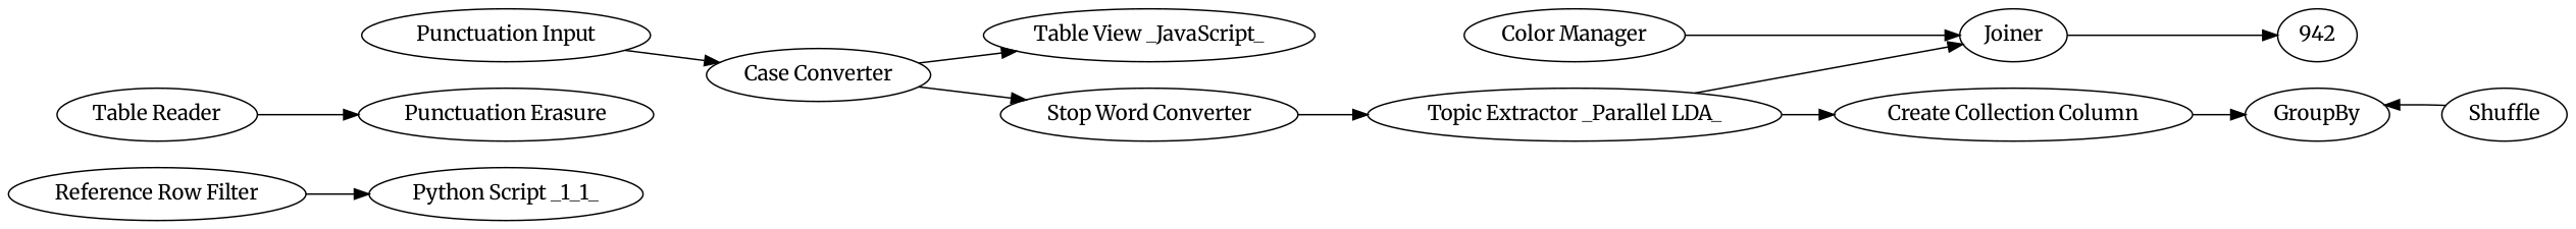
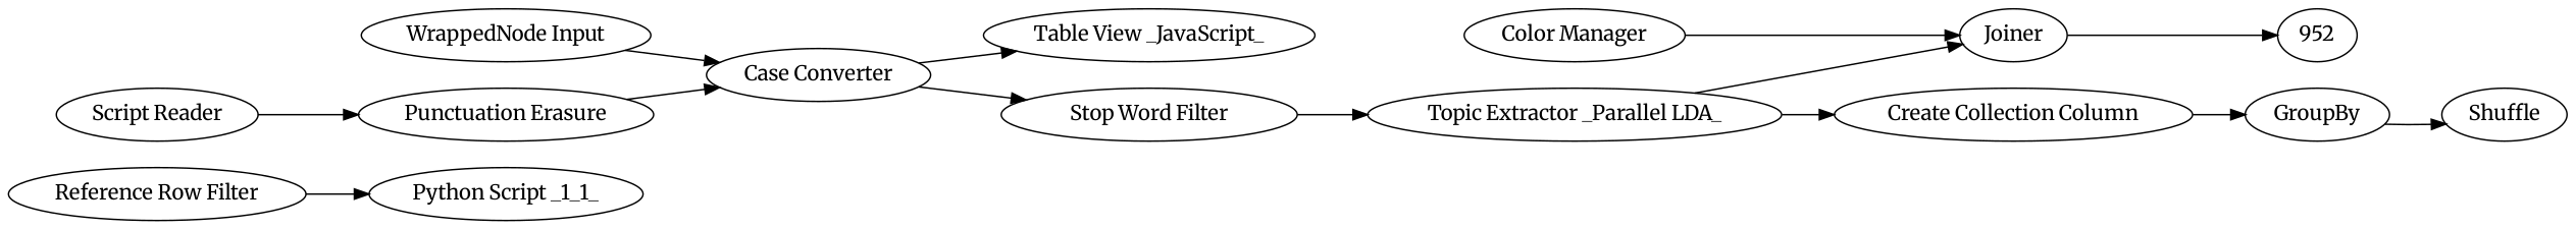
  digraph {
    fontname=Merriweather
    rankdir=LR
    node [fontname=Merriweather]
    edge [fontname=Merriweather]
    n1 [label="Python Script _1_1_"]
    n2 [label="Color Manager"]
    n3 [label=Joiner]
    n4 [label="Topic Extractor _Parallel LDA_"]
    n5 [label="Create Collection Column"]
    n6 [label=GroupBy]
-   942
+   942 [label=952]
    n8 [label="Reference Row Filter"]
    n9 [label=Shuffle]
    n10 [label="Table View _JavaScript_"]
-   n11 [label="Punctuation Input"]
+   n11 [label="WrappedNode Input"]
    n12 [label="Case Converter"]
-   n13 [label="Stop Word Converter"]
+   n13 [label="Stop Word Filter"]
    n14 [label="Punctuation Erasure"]
-   n15 [label="Table Reader"]
+   n15 [label="Script Reader"]
    n2 -> n3
    n3 -> 942
    n4 -> n3
    n4 -> n5
    n5 -> n6
-   n9 -> n6
+   n6 -> n9
    n8 -> n1
    n11 -> n12
    n12 -> n10
    n12 -> n13
    n13 -> n4
+   n14 -> n12
    n15 -> n14
  }
